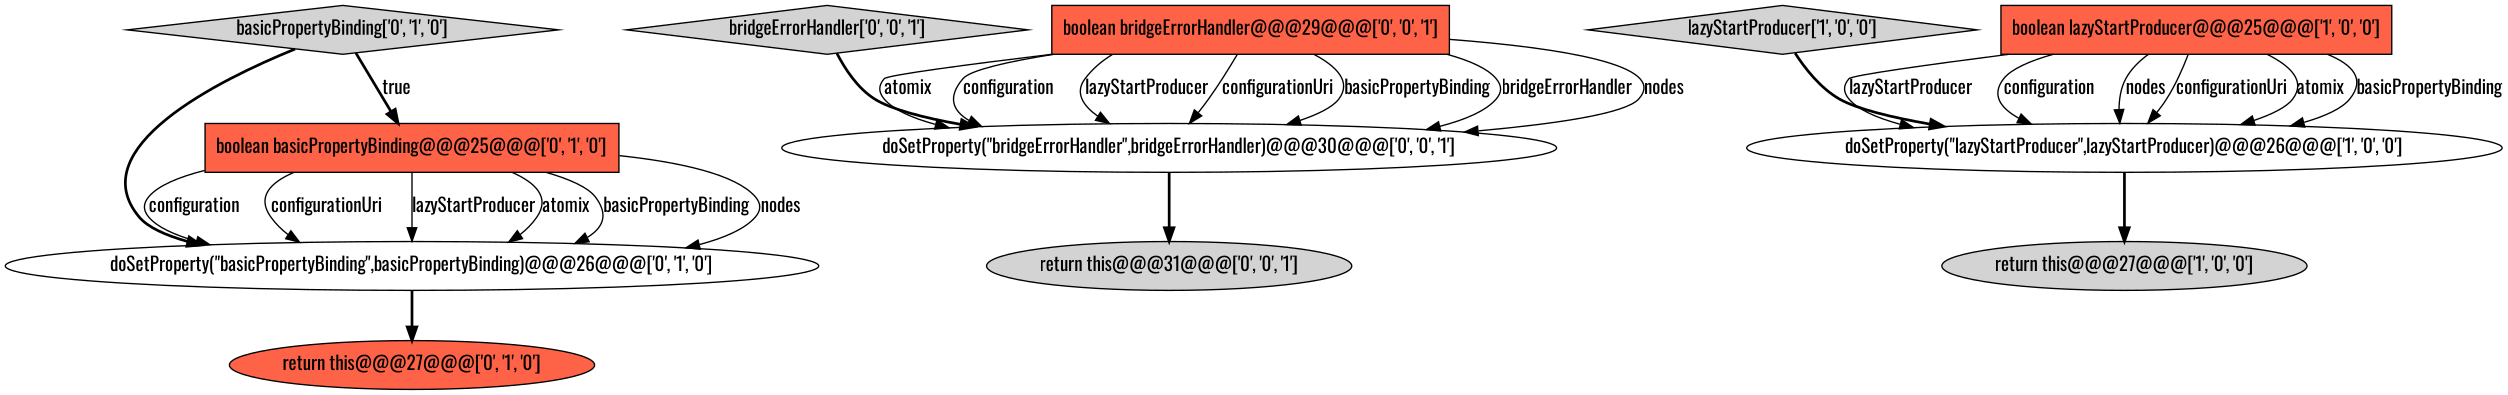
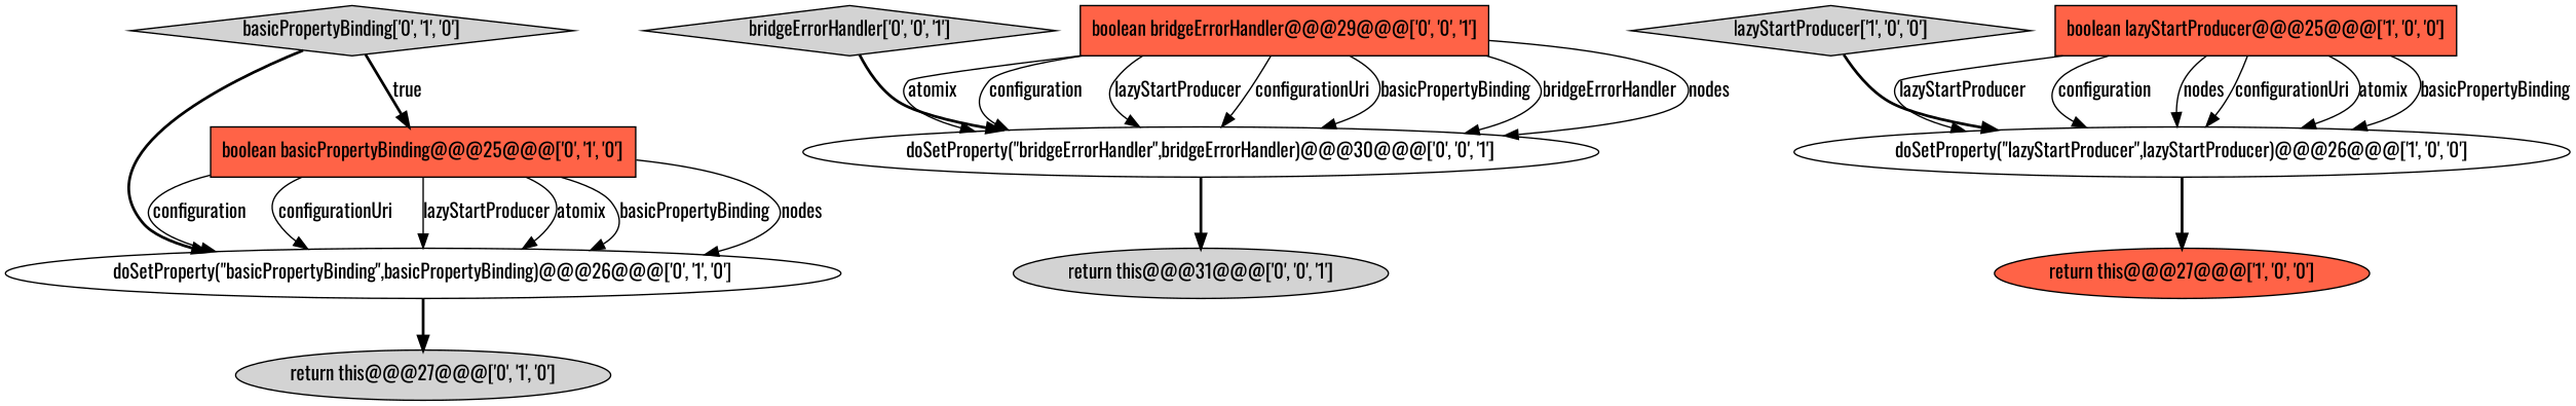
  digraph {
    fontname=Oswald
    node [fillcolor=lightgray fontname=Oswald shape=ellipse style=filled]
    edge [fontname=Oswald style=solid]
    n1 [label="basicPropertyBinding['0', '1', '0']" shape=diamond]
    n2 [fillcolor=white label="doSetProperty(\"basicPropertyBinding\",basicPropertyBinding)@@@26@@@['0', '1', '0']"]
    n3 [fillcolor=tomato label="boolean basicPropertyBinding@@@25@@@['0', '1', '0']" shape=box]
-   n4 [fillcolor=tomato label="return this@@@27@@@['0', '1', '0']"]
+   n4 [label="return this@@@27@@@['0', '1', '0']"]
    n5 [fillcolor=white label="doSetProperty(\"bridgeErrorHandler\",bridgeErrorHandler)@@@30@@@['0', '0', '1']"]
    n6 [label="return this@@@31@@@['0', '0', '1']"]
    n7 [label="lazyStartProducer['1', '0', '0']" shape=diamond]
    n8 [fillcolor=white label="doSetProperty(\"lazyStartProducer\",lazyStartProducer)@@@26@@@['1', '0', '0']"]
    n9 [fillcolor=tomato label="boolean lazyStartProducer@@@25@@@['1', '0', '0']" shape=box]
-   n10 [label="return this@@@27@@@['1', '0', '0']"]
+   n10 [fillcolor=tomato label="return this@@@27@@@['1', '0', '0']"]
    n11 [label="bridgeErrorHandler['0', '0', '1']" shape=diamond]
    n12 [fillcolor=tomato label="boolean bridgeErrorHandler@@@29@@@['0', '0', '1']" shape=box]
    n1 -> n2 [style=bold]
    n1 -> n3 [label=true style=bold]
    n2 -> n4 [style=bold]
    n3 -> n2 [label=configuration]
    n3 -> n2 [label=configurationUri]
    n3 -> n2 [label=lazyStartProducer]
    n3 -> n2 [label=atomix]
    n3 -> n2 [label=basicPropertyBinding]
    n3 -> n2 [label=nodes]
    n5 -> n6 [style=bold]
    n7 -> n8 [style=bold]
    n8 -> n10 [style=bold]
    n9 -> n8 [label=lazyStartProducer]
    n9 -> n8 [label=configuration]
    n9 -> n8 [label=nodes]
    n9 -> n8 [label=configurationUri]
    n9 -> n8 [label=atomix]
    n9 -> n8 [label=basicPropertyBinding]
    n11 -> n5 [style=bold]
    n12 -> n5 [label=atomix]
    n12 -> n5 [label=configuration]
    n12 -> n5 [label=lazyStartProducer]
    n12 -> n5 [label=configurationUri]
    n12 -> n5 [label=basicPropertyBinding]
    n12 -> n5 [label=bridgeErrorHandler]
    n12 -> n5 [label=nodes]
  }
